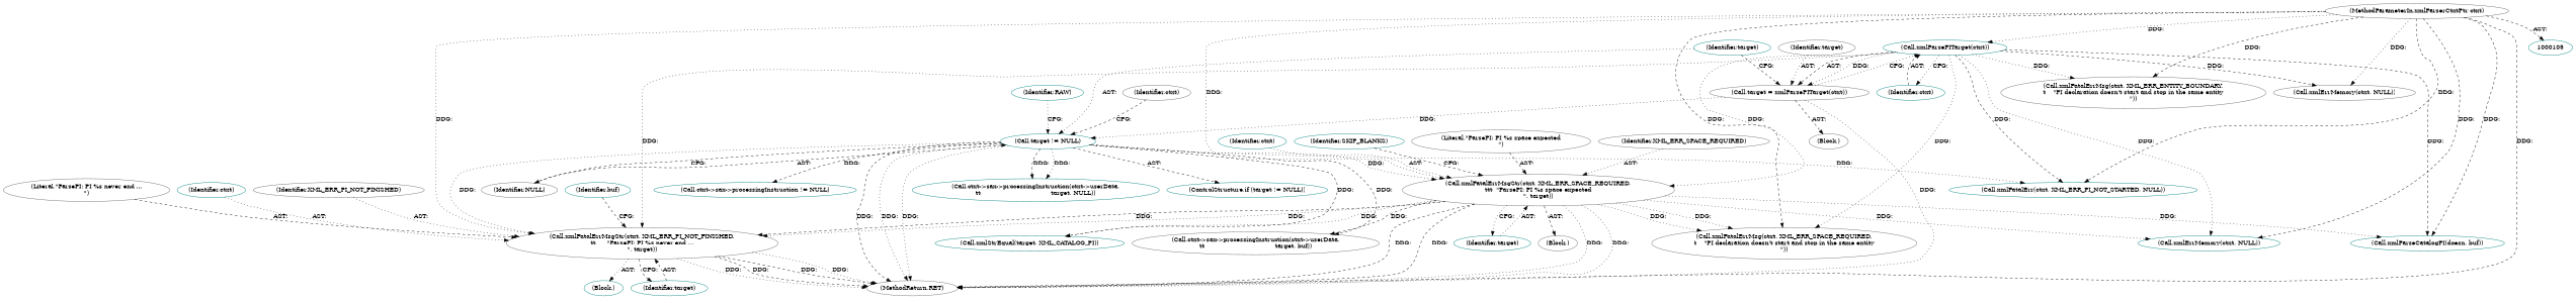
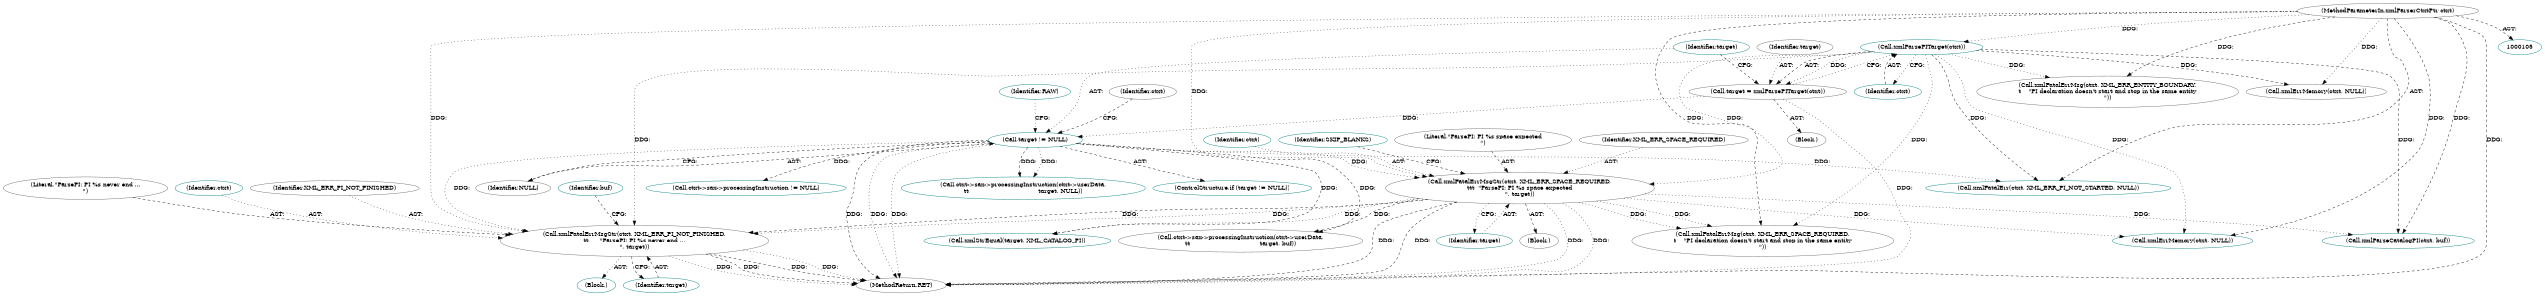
  digraph {
    node [color=teal]
    edge [style=dotted]
    n1 [color=gray40 label="(Call,xmlFatalErrMsgStr(ctxt, XML_ERR_PI_NOT_FINISHED,\n\t\t      \"ParsePI: PI %s never end ...\n\", target))"]
    n2 [label="(Block,)"]
    n3 [label="(Identifier,target)"]
    n4 [color=gray40 label="(MethodReturn,RET)"]
    n5 [label="(Call,xmlParsePITarget(ctxt))"]
    n6 [color=gray40 label="(Call,xmlFatalErrMsgStr(ctxt, XML_ERR_SPACE_REQUIRED,\n\t\t\t  \"ParsePI: PI %s space expected\n\", target))"]
    n7 [color=gray40 label="(Call,target = xmlParsePITarget(ctxt))"]
    n8 [color=gray40 label="(Call,xmlFatalErrMsg(ctxt, XML_ERR_SPACE_REQUIRED,\n\t    \"PI declaration doesn't start and stop in the same entity\n\"))"]
    n9 [label="(Call,xmlFatalErr(ctxt, XML_ERR_PI_NOT_STARTED, NULL))"]
-   n10 [label="(Call,xmlParseCatalogPI(doesn, buf))"]
+   n10 [label="(Call,xmlParseCatalogPI(ctxt, buf))"]
    n11 [label="(Identifier,ctxt)"]
    n12 [color=gray40 label="(Call,xmlFatalErrMsg(ctxt, XML_ERR_ENTITY_BOUNDARY,\n\t    \"PI declaration doesn't start and stop in the same entity\n\"))"]
    n13 [label="(Call,xmlErrMemory(ctxt, NULL))"]
    n14 [color=gray40 label="(Call,xmlErrMemory(ctxt, NULL))"]
    n15 [color=gray40 label="(Call,ctxt->sax->processingInstruction(ctxt->userData,\n\t\t                                     target, buf))"]
    n16 [label="(Call,xmlStrEqual(target, XML_CATALOG_PI))"]
    n17 [label="(Identifier,target)"]
    n18 [color=gray40 label="(Block,)"]
    n19 [label="(Call,target != NULL)"]
    n20 [color=gray40 label="(Block,)"]
    n21 [color=gray40 label="(MethodParameterIn,xmlParserCtxtPtr ctxt)"]
    1000105
    n23 [label="(Call,ctxt->sax->processingInstruction(ctxt->userData,\n\t\t                                     target, NULL))"]
    n24 [label="(ControlStructure,if (target != NULL))"]
    n25 [color=gray40 label="(Identifier,NULL)"]
    n26 [label="(Call,ctxt->sax->processingInstruction != NULL)"]
    n27 [color=gray40 label="(Literal,\"ParsePI: PI %s never end ...\n\")"]
    n28 [color=gray40 label="(Literal,\"ParsePI: PI %s space expected\n\")"]
    n29 [color=gray40 label="(Identifier,XML_ERR_SPACE_REQUIRED)"]
    n30 [label="(Identifier,ctxt)"]
    n31 [label="(Identifier,ctxt)"]
    n32 [color=gray40 label="(Identifier,XML_ERR_PI_NOT_FINISHED)"]
    n33 [label="(Identifier,buf)"]
    n34 [label="(Identifier,RAW)"]
    n35 [label="(Identifier,target)"]
    n36 [label="(Identifier,SKIP_BLANKS)"]
    n37 [color=gray40 label="(Identifier,ctxt)"]
    n38 [color=gray40 label="(Identifier,target)"]
    n1 -> n2 [label="AST: "]
    n1 -> n3 [label="CFG: " style=dashed]
    n1 -> n4 [label="DDG: " style=dashed]
    n1 -> n4 [label="DDG: "]
    n1 -> n4 [label="DDG: "]
    n1 -> n4 [label="DDG: " style=dashed]
    n3 -> n1 [label="AST: " style=dashed]
    n5 -> n1 [label="DDG: "]
    n5 -> n6 [label="DDG: "]
    n5 -> n7 [label="AST: " style=dashed]
    n5 -> n7 [label="DDG: "]
    n5 -> n8 [label="DDG: "]
    n5 -> n9 [label="DDG: " style=dashed]
    n5 -> n10 [label="DDG: " style=dashed]
    n5 -> n11 [label="CFG: "]
    n5 -> n12 [label="DDG: "]
    n5 -> n13 [label="DDG: "]
    n5 -> n14 [label="DDG: " style=dashed]
    n6 -> n1 [label="DDG: "]
    n6 -> n1 [label="DDG: " style=dashed]
    n6 -> n4 [label="DDG: " style=dashed]
    n6 -> n4 [label="DDG: "]
    n6 -> n4 [label="DDG: "]
    n6 -> n4 [label="DDG: " style=dashed]
    n6 -> n8 [label="DDG: "]
    n6 -> n8 [label="DDG: "]
    n6 -> n10 [label="DDG: "]
    n6 -> n13 [label="DDG: "]
    n6 -> n15 [label="DDG: " style=dashed]
    n6 -> n16 [label="DDG: "]
    n6 -> n17 [label="CFG: "]
    n6 -> n18 [label="AST: " style=dashed]
    n7 -> n4 [label="DDG: "]
    n7 -> n5 [label="CFG: "]
    n7 -> n19 [label="DDG: "]
    n7 -> n20 [label="AST: " style=dashed]
    n11 -> n5 [label="AST: " style=dashed]
    n17 -> n6 [label="AST: "]
    n19 -> n1 [label="DDG: "]
    n19 -> n4 [label="DDG: " style=dashed]
    n19 -> n4 [label="DDG: "]
    n19 -> n4 [label="DDG: "]
    n19 -> n6 [label="DDG: "]
    n19 -> n9 [label="DDG: "]
    n19 -> n15 [label="DDG: " style=dashed]
    n19 -> n16 [label="DDG: " style=dashed]
    n19 -> n23 [label="DDG: "]
    n19 -> n23 [label="DDG: " style=dashed]
    n19 -> n24 [label="AST: " style=dashed]
    n19 -> n25 [label="CFG: " style=dashed]
    n19 -> n26 [label="DDG: " style=dashed]
    n21 -> n1 [label="DDG: "]
    n21 -> n4 [label="DDG: " style=dashed]
    n21 -> n5 [label="DDG: "]
    n21 -> n6 [label="DDG: "]
    n21 -> n8 [label="DDG: " style=dashed]
-   n21 -> n9 [label="DDG: " style=dashed]
+   n21 -> n9 [label="AST: " style=dashed]
    n21 -> n10 [label="DDG: " style=dashed]
    n21 -> n12 [label="DDG: " style=dashed]
    n21 -> n13 [label="DDG: " style=dashed]
    n21 -> n14 [label="DDG: "]
    n21 -> 1000105 [label="AST: " style=dashed]
    n25 -> n19 [label="AST: " style=dashed]
    n27 -> n1 [label="AST: " style=dashed]
    n28 -> n6 [label="AST: " style=dashed]
    n29 -> n6 [label="AST: "]
    n30 -> n6 [label="AST: "]
    n31 -> n1 [label="AST: "]
    n32 -> n1 [label="AST: "]
    n33 -> n1 [label="CFG: " style=dashed]
    n34 -> n19 [label="CFG: "]
    n35 -> n7 [label="CFG: " style=dashed]
    n35 -> n19 [label="AST: "]
    n36 -> n6 [label="CFG: " style=dashed]
    n37 -> n19 [label="CFG: " style=dashed]
    n38 -> n7 [label="AST: "]
  }
